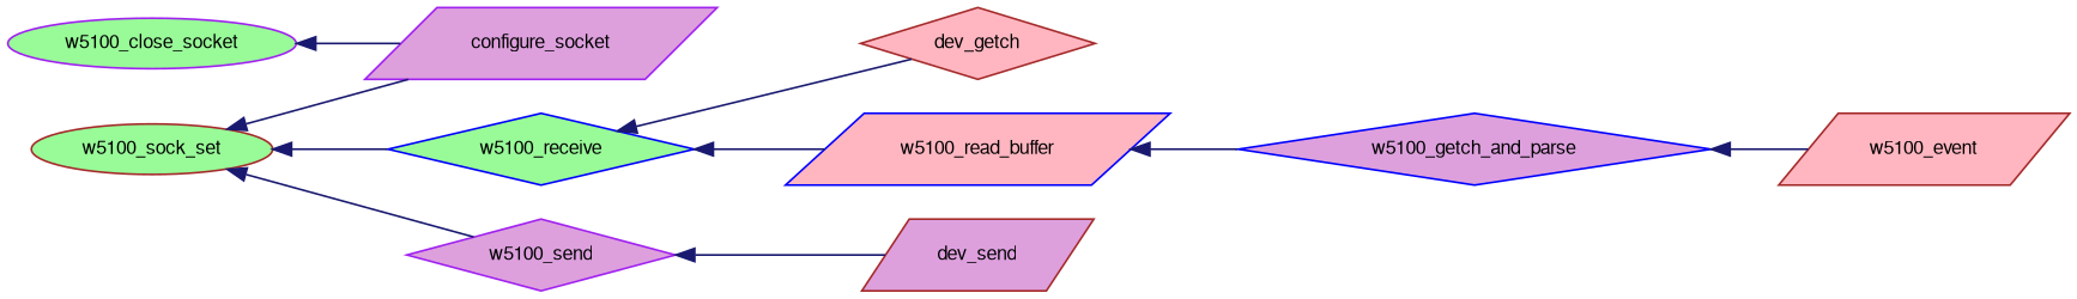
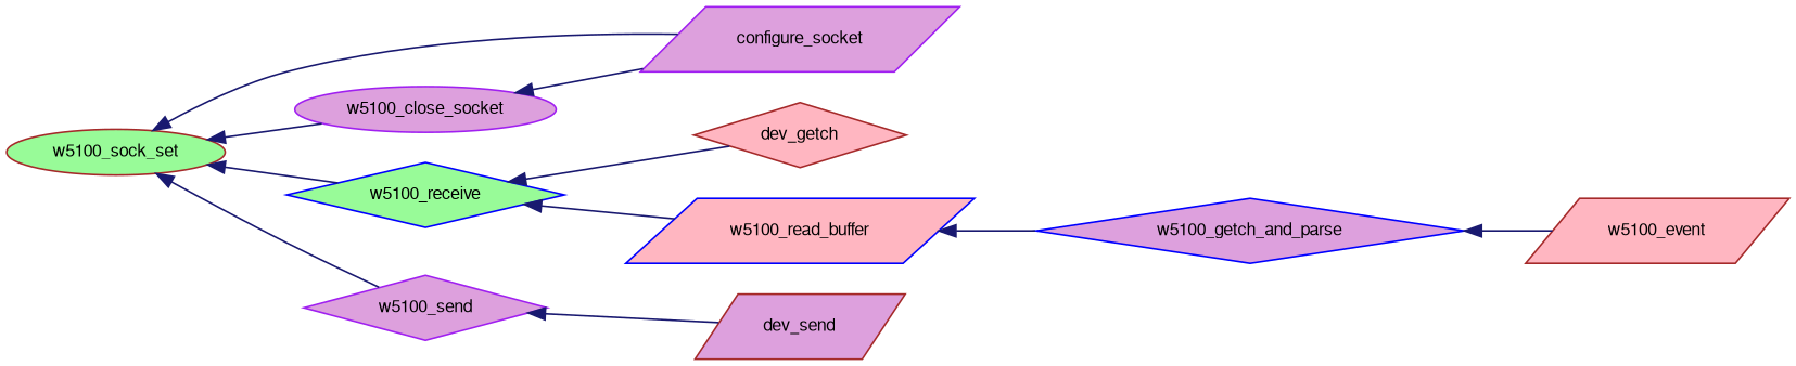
  digraph {
    rankdir=LR
    node [color=brown fillcolor=plum fontname=FreeSans fontsize=10 shape=parallelogram style=filled]
    edge [color=midnightblue dir=back fontname=FreeSans fontsize=10 labelfontname=FreeSans labelfontsize=10 style=solid]
    n1 [fillcolor=palegreen fontcolor=black height=0.2 label=w5100_sock_set shape=ellipse width=0.4]
    n2 [color=purple height=0.2 label=configure_socket width=0.4]
-   n3 [color=purple fillcolor=palegreen height=0.2 label=w5100_close_socket shape=ellipse width=0.4]
+   n3 [color=purple height=0.2 label=w5100_close_socket shape=ellipse width=0.4]
    n4 [color=blue fillcolor=palegreen height=0.2 label=w5100_receive shape=diamond width=0.4]
    n5 [color=purple height=0.2 label=w5100_send shape=diamond width=0.4]
    n6 [fillcolor=lightpink height=0.2 label=dev_getch shape=diamond width=0.4]
    n7 [color=blue fillcolor=lightpink height=0.2 label=w5100_read_buffer width=0.4]
    n8 [height=0.2 label=dev_send width=0.4]
    n9 [color=blue height=0.2 label=w5100_getch_and_parse shape=diamond width=0.4]
    n10 [fillcolor=lightpink height=0.2 label=w5100_event width=0.4]
    n1 -> n2
+   n1 -> n3
    n1 -> n4
    n1 -> n5
    n3 -> n2
    n4 -> n6
    n4 -> n7
    n5 -> n8
    n7 -> n9
    n9 -> n10
  }
